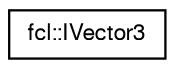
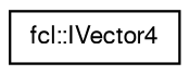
  digraph {
    rankdir=TB
-   n1 [color=black fillcolor=white fontname=FreeSans fontsize=10 height=0.2 label="fcl::IVector3" shape=record style=filled width=0.4]
+   n1 [color=black fillcolor=white fontname=FreeSans fontsize=10 height=0.2 label="fcl::IVector4" shape=record style=filled width=0.4]
  }
